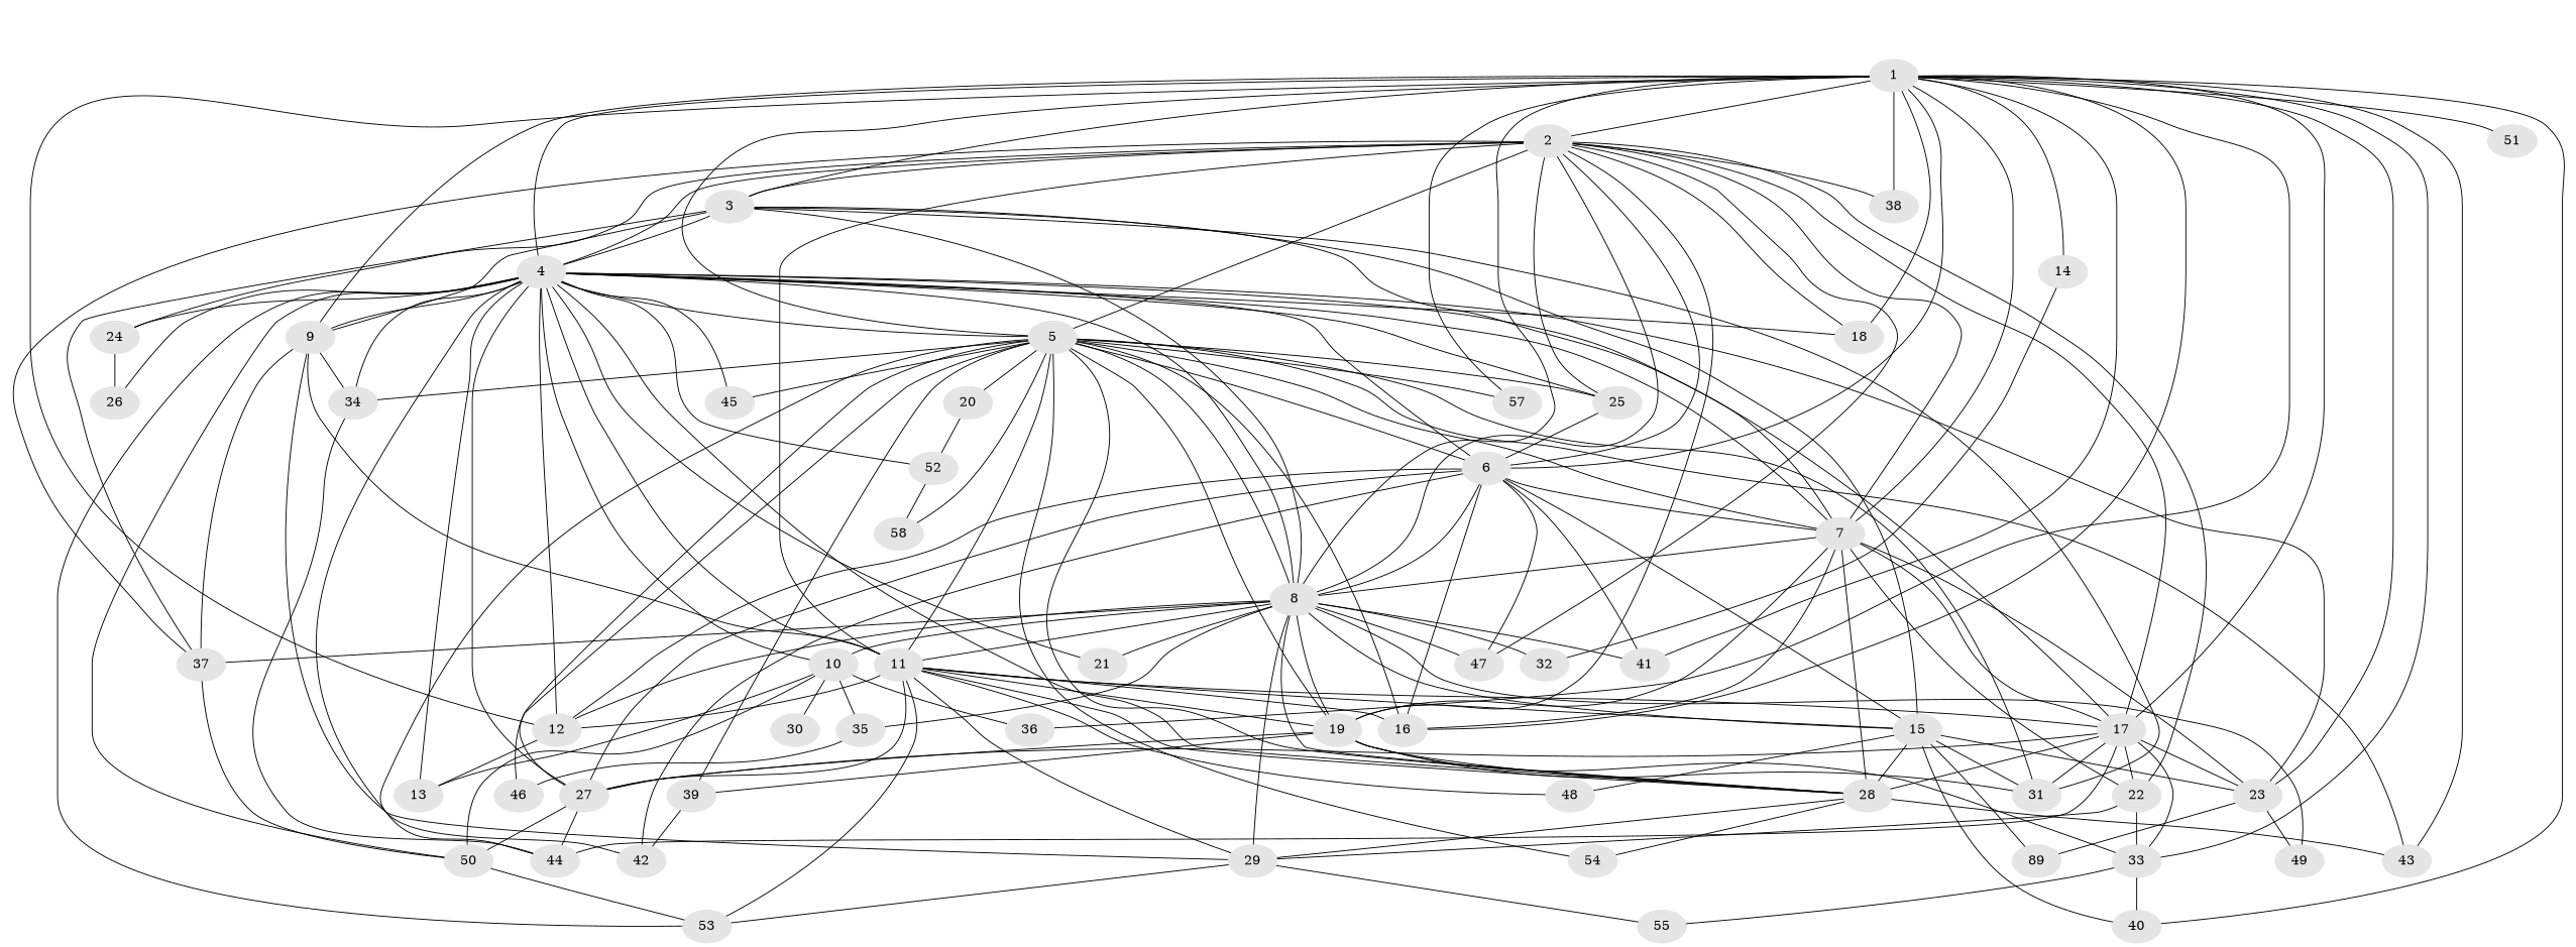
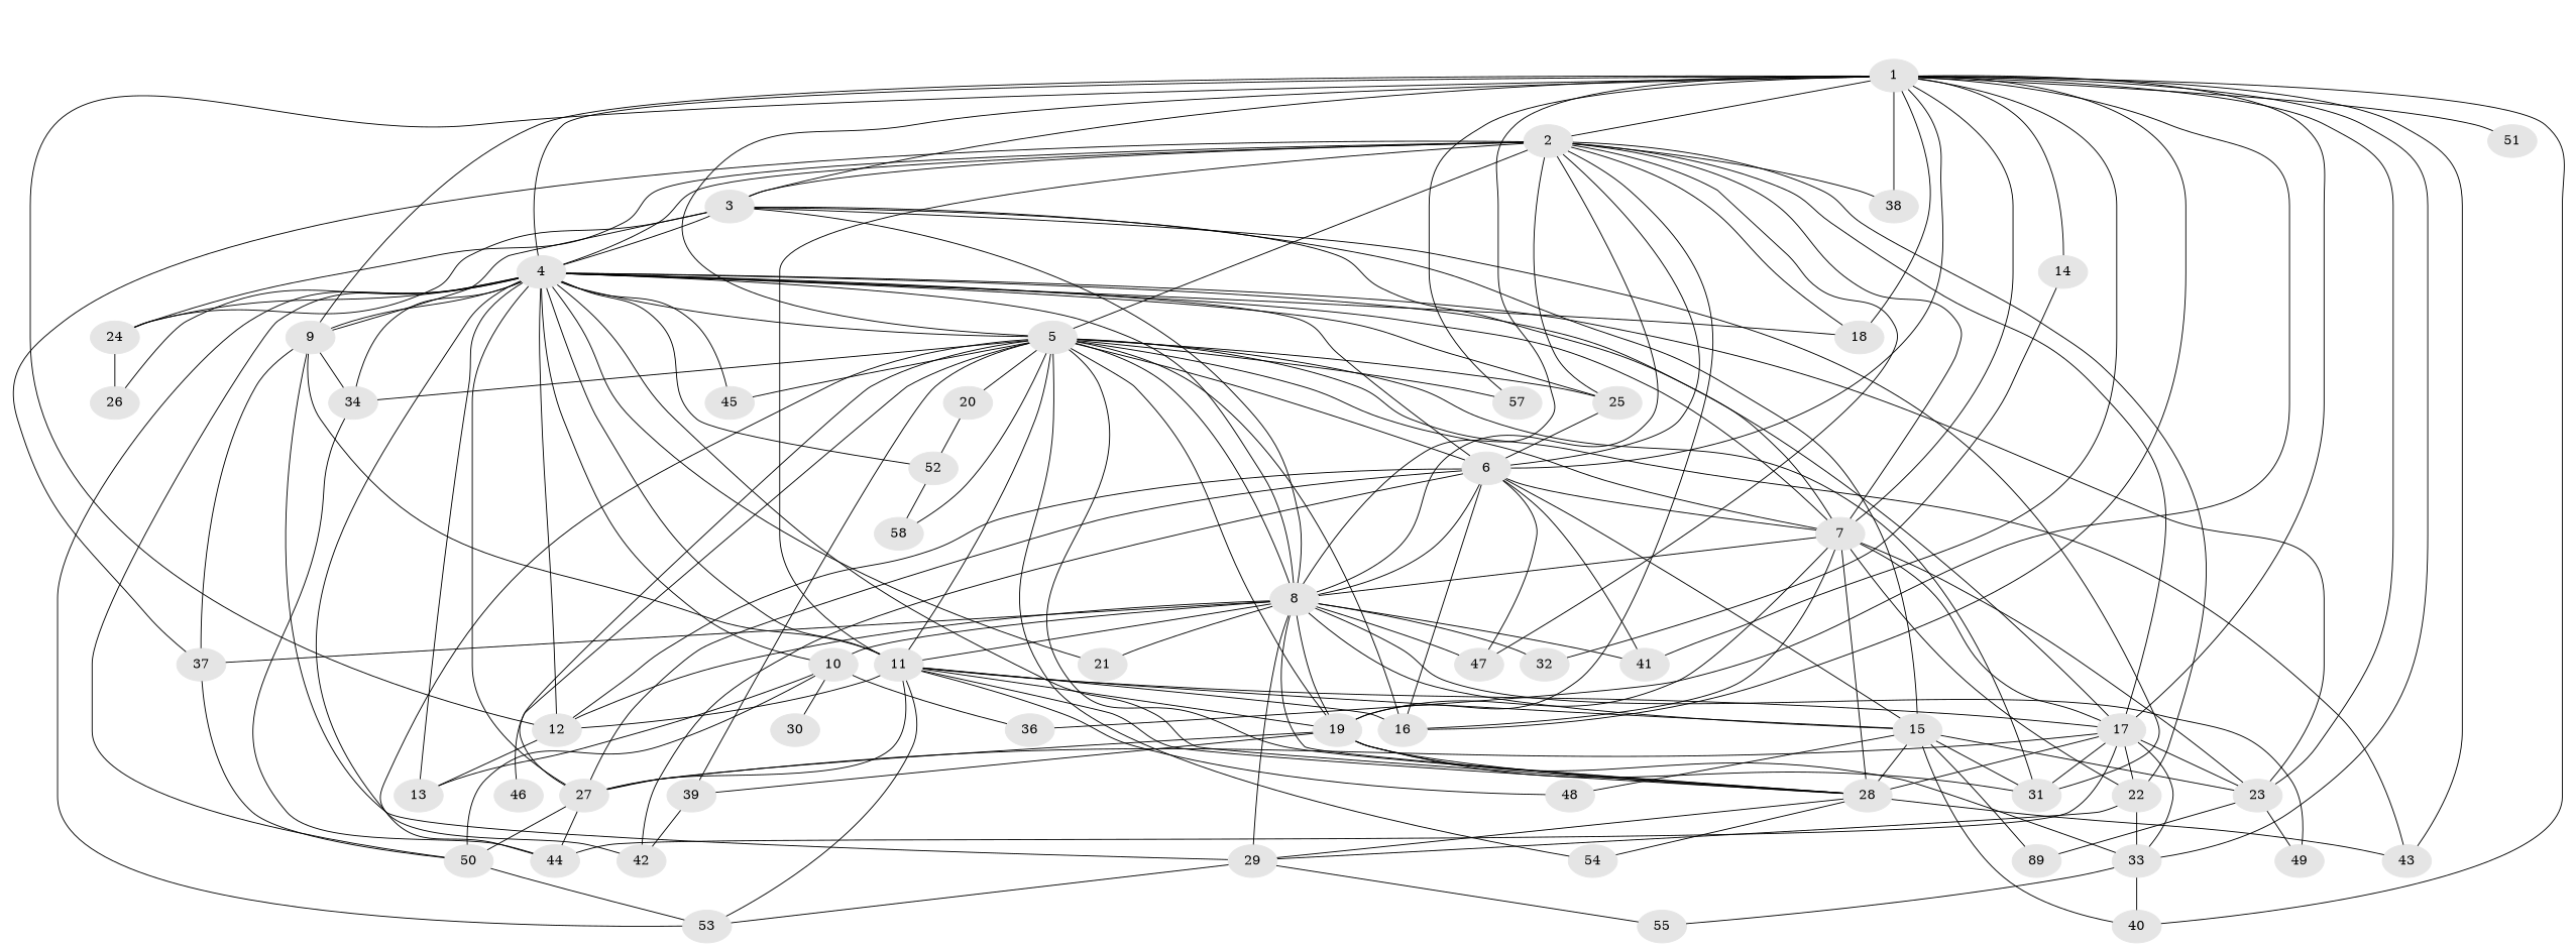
  graph {
    node [color=gray90 style=filled]
    edge [weight=1.0]
    1
    2
    3
    4
    5
    6
    7
    8
    9
    12
    14
    16
    17
    18
    23
    33
    36
    38
    40
    41
    43
    51
    57
    11
    19
    22
    24
    25
    37
    47
    15
    31
    10
    13
    21
    26
    27
    28
    34
    42
    45
    50
    52
    53
    20
    39
    44
    46
    54
    58
    29
    32
-   35
    49
    48
    n56 [label=89]
    55
    30
    1 -- 2 [weight=2.0]
    1 -- 3 [weight=2.0]
    1 -- 4 [weight=4.0]
    1 -- 5 [weight=3.0]
    1 -- 6 [weight=3.0]
    1 -- 7 [weight=3.0]
    1 -- 8 [weight=3.0]
    1 -- 9 [weight=2.0]
    1 -- 12
    1 -- 14
    1 -- 16
    1 -- 17 [weight=2.0]
    1 -- 18
    1 -- 23
    1 -- 33
    1 -- 36
    1 -- 38 [weight=2.0]
    1 -- 40
    1 -- 41
    1 -- 43
    1 -- 51 [weight=2.0]
    1 -- 57
    2 -- 3
    2 -- 4 [weight=3.0]
    2 -- 5 [weight=2.0]
    2 -- 6
    2 -- 7
    2 -- 8 [weight=2.0]
    2 -- 17
    2 -- 18
    2 -- 38
    2 -- 11 [weight=12.0]
    2 -- 19
    2 -- 22
    2 -- 24
    2 -- 25
    2 -- 37
    2 -- 47
    3 -- 4 [weight=3.0]
    3 -- 7
    3 -- 8
    3 -- 9
-   3 -- 37
+   3 -- 24
    3 -- 15
    3 -- 31 [weight=4.0]
    4 -- 5 [weight=3.0]
    4 -- 6 [weight=3.0]
    4 -- 7 [weight=2.0]
    4 -- 8 [weight=2.0]
    4 -- 9
    4 -- 12
    4 -- 17
    4 -- 18
    4 -- 23 [weight=2.0]
    4 -- 11
    4 -- 24
    4 -- 25
    4 -- 10
    4 -- 13
    4 -- 21
    4 -- 26
    4 -- 27 [weight=15.0]
    4 -- 28
    4 -- 34
    4 -- 42
    4 -- 45
    4 -- 50
    4 -- 52
    4 -- 53
    5 -- 6
    5 -- 7
    5 -- 8
    5 -- 16
    5 -- 43
    5 -- 57
    5 -- 11 [weight=2.0]
    5 -- 19
    5 -- 25
    5 -- 31
    5 -- 27
    5 -- 28
    5 -- 34
    5 -- 45
    5 -- 20
    5 -- 39
    5 -- 44
    5 -- 46
    5 -- 54
    5 -- 58
    6 -- 7
    6 -- 8
    6 -- 12
    6 -- 16
    6 -- 41
    6 -- 47
    6 -- 15 [weight=2.0]
    6 -- 27
    6 -- 42 [weight=2.0]
    7 -- 8
    7 -- 16
    7 -- 17
    7 -- 23
    7 -- 19 [weight=2.0]
    7 -- 22
    7 -- 28 [weight=9.0]
    8 -- 12
    8 -- 41
    8 -- 11
    8 -- 19
    8 -- 37 [weight=2.0]
    8 -- 47
    8 -- 15
    8 -- 10
    8 -- 21 [weight=2.0]
    8 -- 28
    8 -- 29
    8 -- 32
-   8 -- 35
    8 -- 49
    9 -- 11
    9 -- 37
    9 -- 34 [weight=2.0]
    9 -- 29
    12 -- 13 [weight=2.0]
    14 -- 32
    17 -- 23
    17 -- 33
    17 -- 22
    17 -- 31
    17 -- 27
    17 -- 28
    17 -- 44
    23 -- 49
    23 -- n56
    33 -- 40
    33 -- 55
    11 -- 12
    11 -- 16
    11 -- 17
    11 -- 19
    11 -- 15
    11 -- 27
    11 -- 28
    11 -- 53
-   11 -- 29
    11 -- 48
    19 -- 33
    19 -- 31
    19 -- 27 [weight=2.0]
    19 -- 28
    19 -- 39
    22 -- 33
    22 -- 29
    24 -- 26
    25 -- 6
    37 -- 50
    15 -- 23
    15 -- 40
    15 -- 31
    15 -- 28
    15 -- 48
    15 -- n56
    10 -- 36
    10 -- 13
    10 -- 50
-   10 -- 35
    10 -- 30
    27 -- 50
    27 -- 44
    28 -- 43 [weight=2.0]
    28 -- 54
    28 -- 29
    34 -- 44
    50 -- 53
    52 -- 58
    20 -- 52
    39 -- 42
    29 -- 53
    29 -- 55
-   35 -- 46
  }
